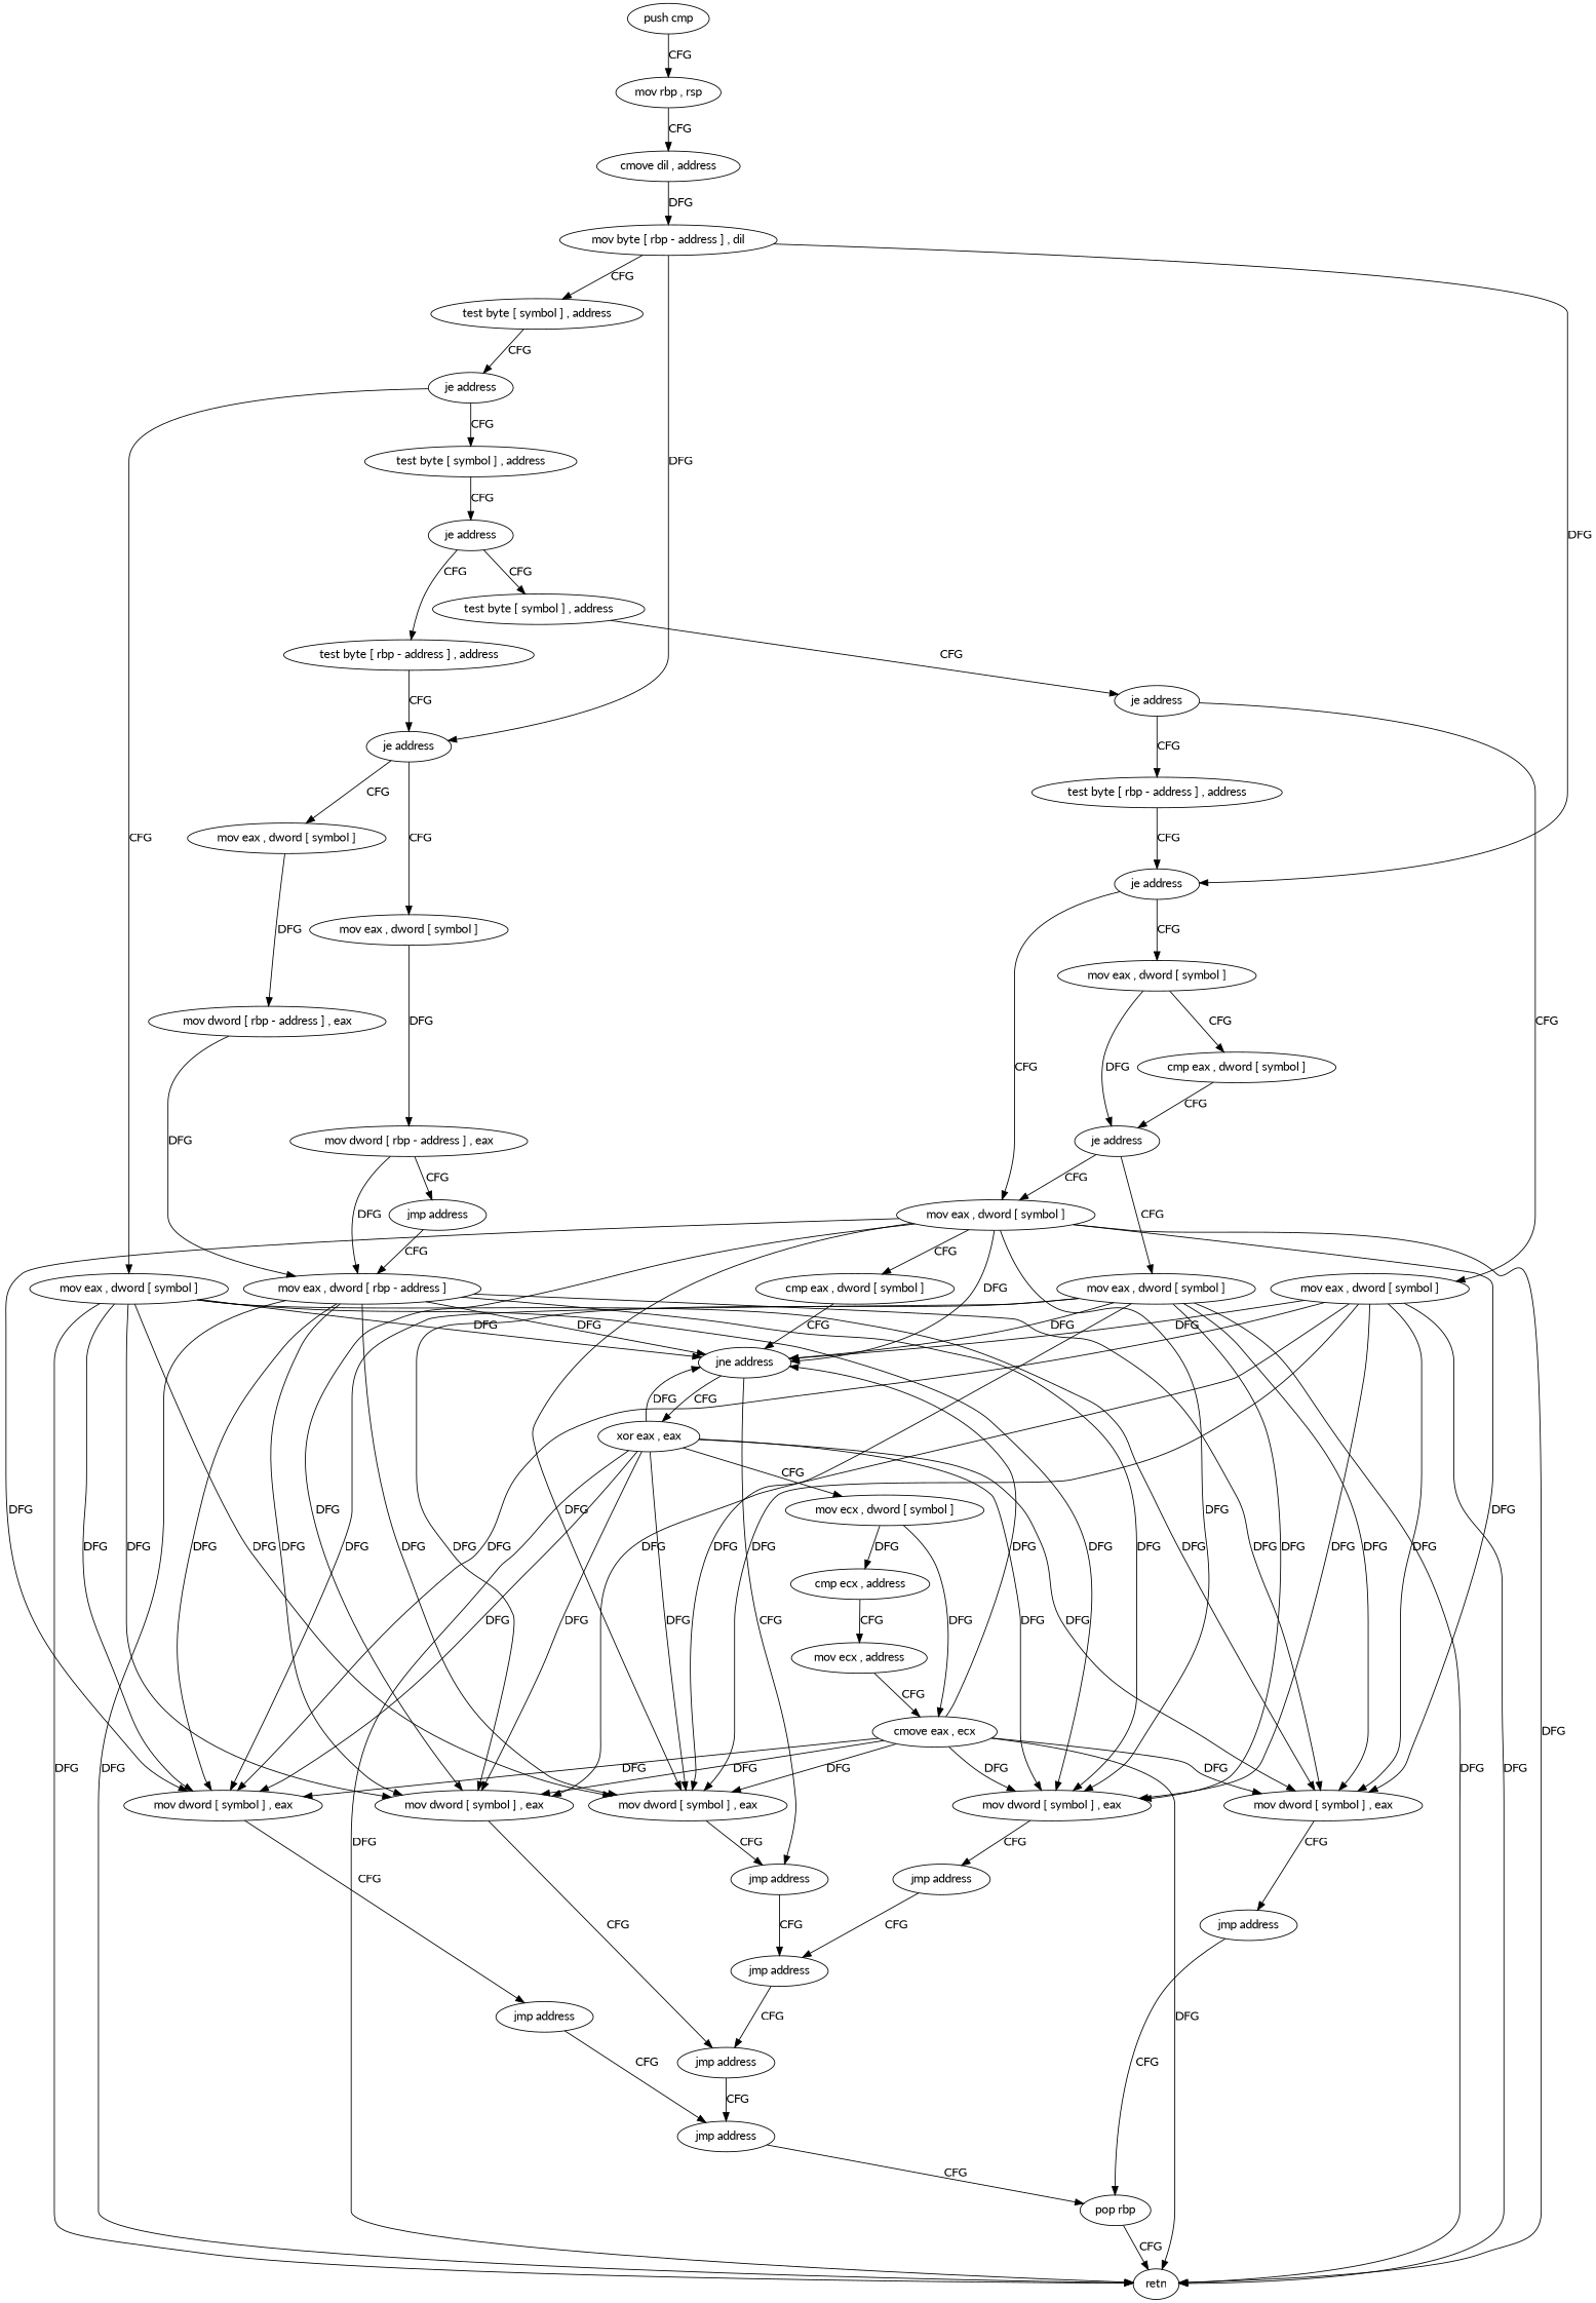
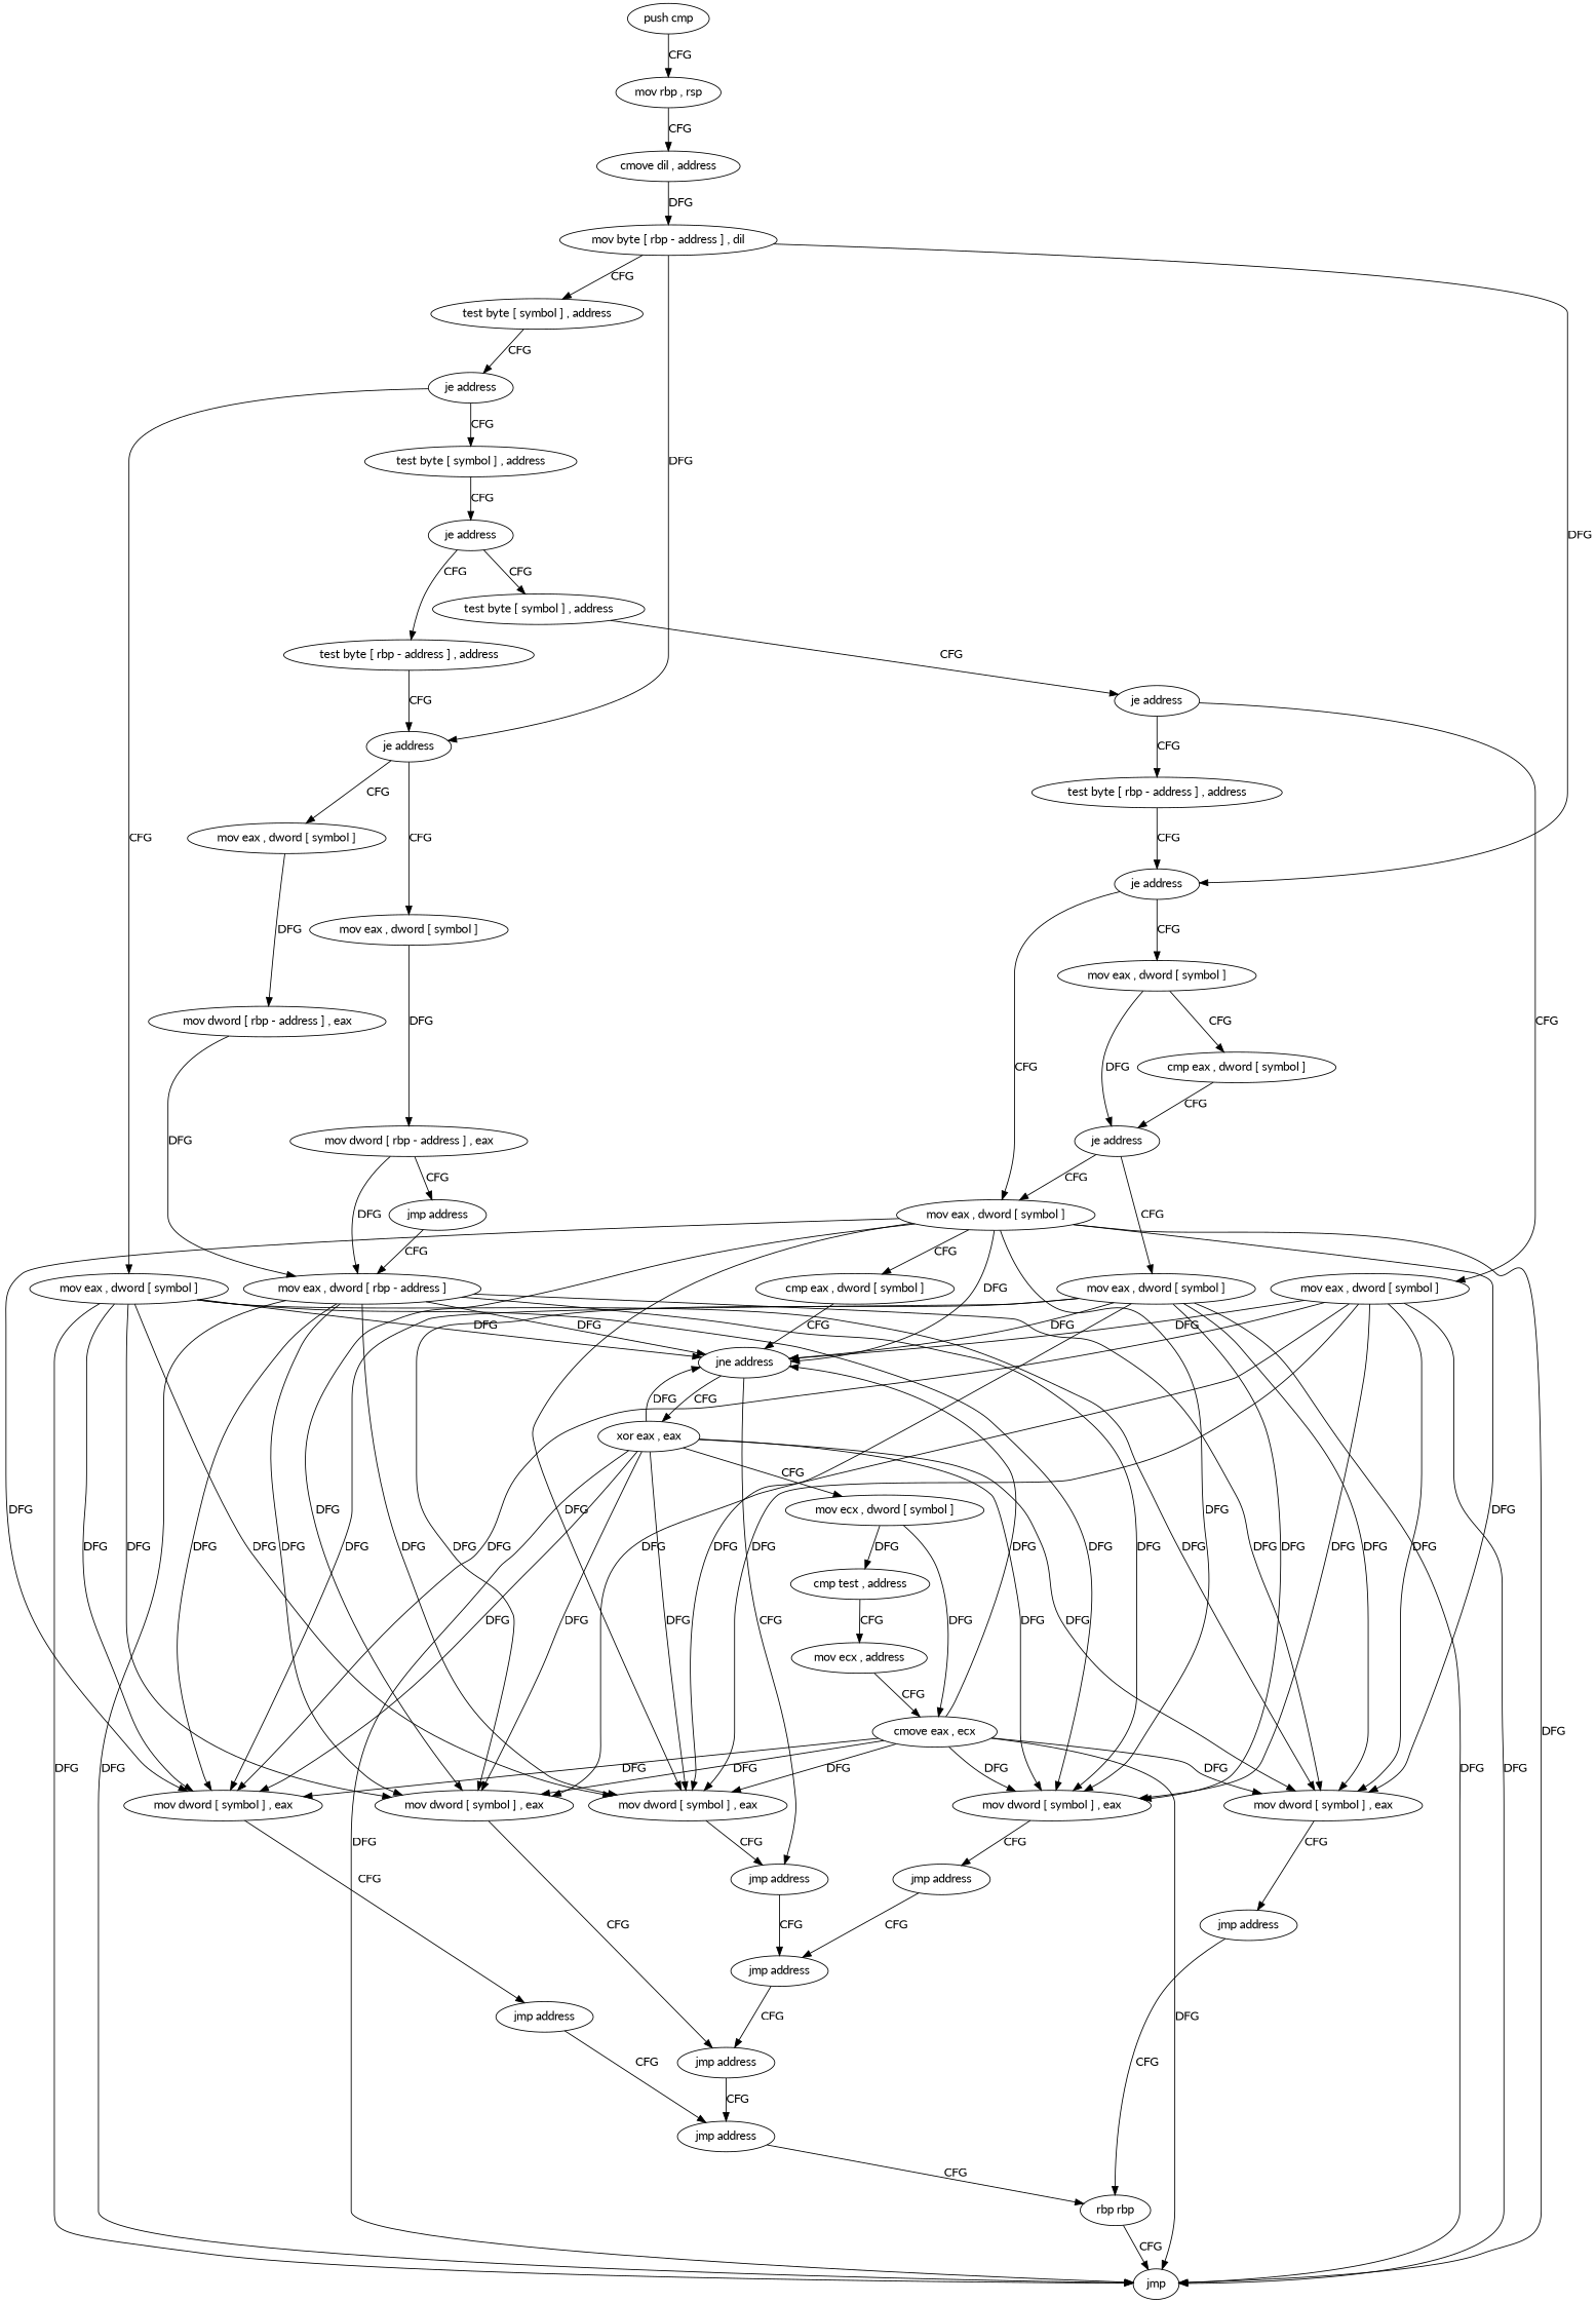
  digraph {
    fontname=Lato
    node [fontname=Lato]
    edge [fontname=Lato]
    n1 [label="push cmp"]
    n2 [label="mov rbp , rsp"]
    n3 [label="cmove dil , address"]
    n4 [label="mov byte [ rbp - address ] , dil"]
    n5 [label="test byte [ symbol ] , address"]
    n6 [label="je address"]
    n7 [label="je address"]
    n8 [label="je address"]
    n9 [label="mov eax , dword [ symbol ]"]
    n10 [label="mov eax , dword [ symbol ]"]
    n11 [label="mov eax , dword [ symbol ]"]
    n12 [label="mov eax , dword [ symbol ]"]
    n13 [label="test byte [ symbol ] , address"]
    n14 [label="mov eax , dword [ symbol ]"]
    n15 [label="je address"]
    n16 [label="mov dword [ symbol ] , eax"]
-   n17 [label=retn]
+   n17 [label=jmp]
    n18 [label="mov dword [ symbol ] , eax"]
    n19 [label="jne address"]
    n20 [label="mov dword [ symbol ] , eax"]
    n21 [label="mov dword [ symbol ] , eax"]
    n22 [label="mov dword [ symbol ] , eax"]
    n23 [label="test byte [ symbol ] , address"]
    n24 [label="test byte [ rbp - address ] , address"]
    n25 [label="jmp address"]
    n26 [label="jmp address"]
    n27 [label="jmp address"]
    n28 [label="xor eax , eax"]
    n29 [label="jmp address"]
    n30 [label="jmp address"]
    n31 [label="je address"]
    n32 [label="mov eax , dword [ symbol ]"]
    n33 [label="test byte [ rbp - address ] , address"]
-   n34 [label="pop rbp"]
+   n34 [label="rbp rbp"]
    n35 [label="mov dword [ rbp - address ] , eax"]
    n36 [label="mov dword [ rbp - address ] , eax"]
    n37 [label="mov eax , dword [ rbp - address ]"]
    n38 [label="jmp address"]
    n39 [label="jmp address"]
    n40 [label="cmp eax , dword [ symbol ]"]
    n41 [label="cmp eax , dword [ symbol ]"]
    n42 [label="je address"]
    n43 [label="mov eax , dword [ symbol ]"]
    n44 [label="jmp address"]
    n45 [label="mov ecx , dword [ symbol ]"]
-   n46 [label="cmp ecx , address"]
+   n46 [label="cmp test , address"]
    n47 [label="cmove eax , ecx"]
    n48 [label="mov ecx , address"]
    n1 -> n2 [label=CFG]
    n2 -> n3 [label=CFG]
    n3 -> n4 [label=DFG]
    n4 -> n5 [label=CFG]
    n4 -> n6 [label=DFG]
    n4 -> n7 [label=DFG]
    n5 -> n8 [label=CFG]
    n6 -> n9 [label=CFG]
    n6 -> n10 [label=CFG]
    n7 -> n11 [label=CFG]
    n7 -> n12 [label=CFG]
    n8 -> n13 [label=CFG]
    n8 -> n14 [label=CFG]
    n9 -> n35 [label=DFG]
    n10 -> n36 [label=DFG]
    n11 -> n16 [label=DFG]
    n11 -> n17 [label=DFG]
    n11 -> n18 [label=DFG]
    n11 -> n19 [label=DFG]
    n11 -> n20 [label=DFG]
    n11 -> n21 [label=DFG]
    n11 -> n22 [label=DFG]
    n11 -> n40 [label=CFG]
    n12 -> n41 [label=CFG]
    n12 -> n42 [label=DFG]
    n13 -> n15 [label=CFG]
    n14 -> n16 [label=DFG]
    n14 -> n17 [label=DFG]
    n14 -> n18 [label=DFG]
    n14 -> n19 [label=DFG]
    n14 -> n20 [label=DFG]
    n14 -> n21 [label=DFG]
    n14 -> n22 [label=DFG]
    n15 -> n23 [label=CFG]
    n15 -> n24 [label=CFG]
    n16 -> n25 [label=CFG]
    n18 -> n26 [label=CFG]
    n19 -> n27 [label=CFG]
    n19 -> n28 [label=CFG]
    n20 -> n29 [label=CFG]
    n21 -> n27 [label=CFG]
    n22 -> n30 [label=CFG]
    n23 -> n31 [label=CFG]
    n24 -> n6 [label=CFG]
    n25 -> n34 [label=CFG]
    n26 -> n39 [label=CFG]
    n27 -> n44 [label=CFG]
    n28 -> n16 [label=DFG]
    n28 -> n17 [label=DFG]
    n28 -> n18 [label=DFG]
    n28 -> n19 [label=DFG]
    n28 -> n20 [label=DFG]
    n28 -> n21 [label=DFG]
    n28 -> n22 [label=DFG]
    n28 -> n45 [label=CFG]
    n29 -> n39 [label=CFG]
    n30 -> n44 [label=CFG]
    n31 -> n32 [label=CFG]
    n31 -> n33 [label=CFG]
    n32 -> n16 [label=DFG]
    n32 -> n17 [label=DFG]
    n32 -> n18 [label=DFG]
    n32 -> n19 [label=DFG]
    n32 -> n20 [label=DFG]
    n32 -> n21 [label=DFG]
    n32 -> n22 [label=DFG]
    n33 -> n7 [label=CFG]
    n34 -> n17 [label=CFG]
    n35 -> n37 [label=DFG]
    n36 -> n37 [label=DFG]
    n36 -> n38 [label=CFG]
    n37 -> n16 [label=DFG]
    n37 -> n17 [label=DFG]
    n37 -> n18 [label=DFG]
    n37 -> n19 [label=DFG]
    n37 -> n20 [label=DFG]
    n37 -> n21 [label=DFG]
    n37 -> n22 [label=DFG]
    n38 -> n37 [label=CFG]
    n39 -> n34 [label=CFG]
    n40 -> n19 [label=CFG]
    n41 -> n42 [label=CFG]
    n42 -> n11 [label=CFG]
    n42 -> n43 [label=CFG]
    n43 -> n16 [label=DFG]
    n43 -> n17 [label=DFG]
    n43 -> n18 [label=DFG]
    n43 -> n19 [label=DFG]
    n43 -> n20 [label=DFG]
    n43 -> n21 [label=DFG]
    n43 -> n22 [label=DFG]
    n44 -> n26 [label=CFG]
    n45 -> n46 [label=DFG]
    n45 -> n47 [label=DFG]
    n46 -> n48 [label=CFG]
    n47 -> n16 [label=DFG]
    n47 -> n17 [label=DFG]
    n47 -> n18 [label=DFG]
    n47 -> n19 [label=DFG]
    n47 -> n20 [label=DFG]
    n47 -> n21 [label=DFG]
    n47 -> n22 [label=DFG]
    n48 -> n47 [label=CFG]
  }
